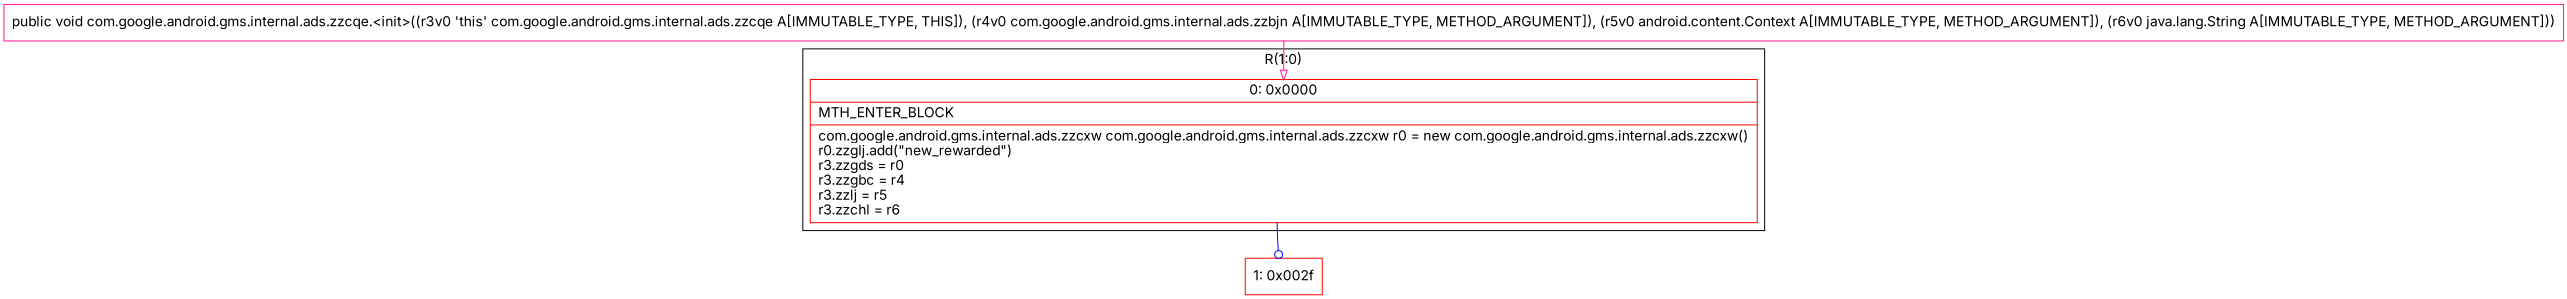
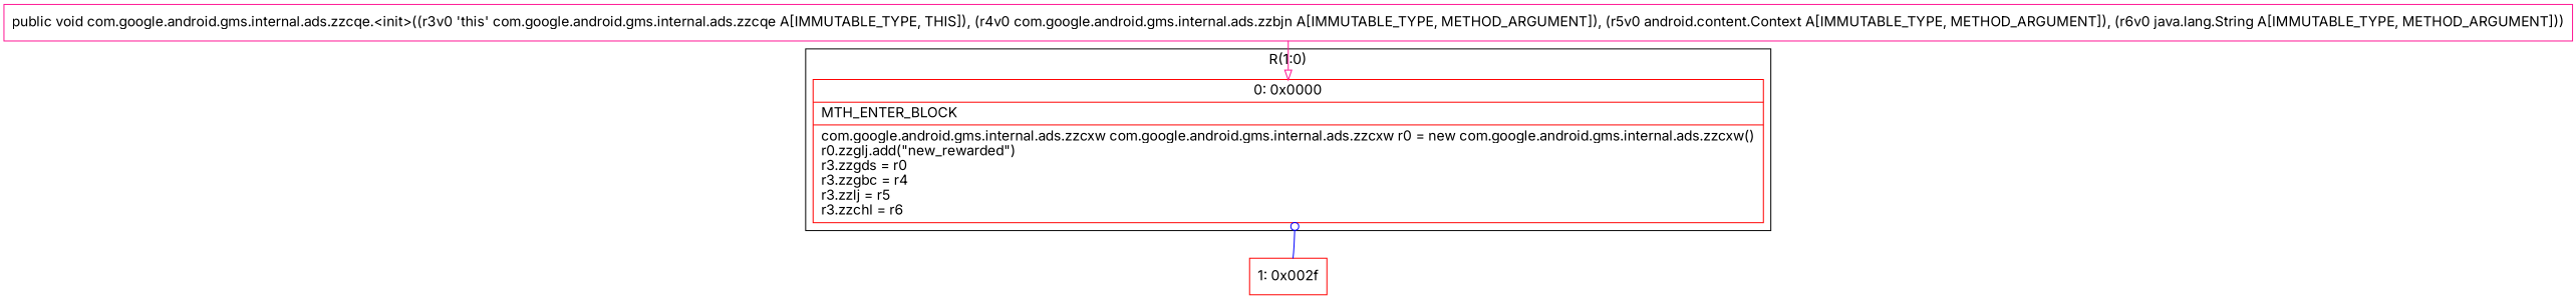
  digraph {
    fontname=Inter
    node [color=red shape=record fontname=Inter]
    edge [fontname=Inter]
    n1 [label="{0\:\ 0x0000|MTH_ENTER_BLOCK\l|com.google.android.gms.internal.ads.zzcxw com.google.android.gms.internal.ads.zzcxw r0 = new com.google.android.gms.internal.ads.zzcxw()\lr0.zzglj.add(\"new_rewarded\")\lr3.zzgds = r0\lr3.zzgbc = r4\lr3.zzlj = r5\lr3.zzchl = r6\l}"]
    n2 [label="{1\:\ 0x002f}"]
    n3 [label="{public void com.google.android.gms.internal.ads.zzcqe.\<init\>((r3v0 'this' com.google.android.gms.internal.ads.zzcqe A[IMMUTABLE_TYPE, THIS]), (r4v0 com.google.android.gms.internal.ads.zzbjn A[IMMUTABLE_TYPE, METHOD_ARGUMENT]), (r5v0 android.content.Context A[IMMUTABLE_TYPE, METHOD_ARGUMENT]), (r6v0 java.lang.String A[IMMUTABLE_TYPE, METHOD_ARGUMENT])) }" color=deeppink]
    subgraph cluster_1 {
      label="R(1:0)"
      n1
    }
-   n1 -> n2 [color=blue arrowhead=odot]
+   n2 -> n1 [color=blue arrowhead=odot]
    n3 -> n1 [color=deeppink arrowhead=onormal]
  }
